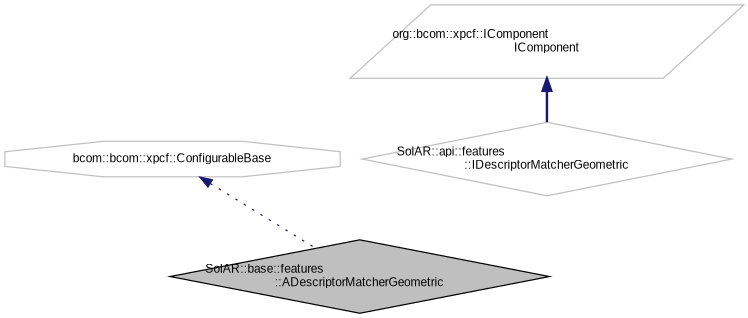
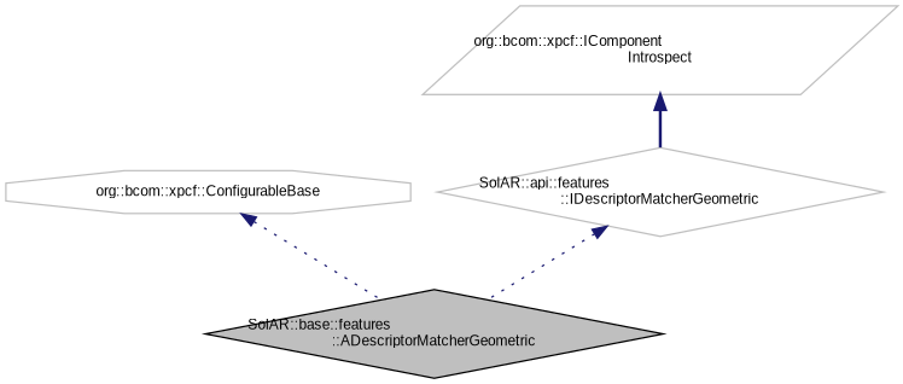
  digraph {
    fontname="Liberation Sans"
    rankdir=TB
    node [color=grey75 fillcolor=white fontname="Liberation Sans" fontsize=10 shape=diamond style=filled]
    edge [color=midnightblue dir=back fontname="Liberation Sans" fontsize=10 labelfontname=Helvetica labelfontsize=10 style=dotted]
    n1 [color=black fillcolor=grey75 fontcolor=black height=0.2 label="SolAR::base::features\l::ADescriptorMatcherGeometric" width=0.4]
-   n2 [height=0.2 label="bcom::bcom::xpcf::ConfigurableBase" shape=octagon width=0.4]
+   n2 [height=0.2 label="org::bcom::xpcf::ConfigurableBase" shape=octagon width=0.4]
    n3 [height=0.2 label="SolAR::api::features\l::IDescriptorMatcherGeometric" width=0.4]
-   n4 [height=0.2 label="org::bcom::xpcf::IComponent\lIComponent" shape=parallelogram width=0.4]
+   n4 [height=0.2 label="org::bcom::xpcf::IComponent\lIntrospect" shape=parallelogram width=0.4]
    n2 -> n1
+   n3 -> n1
    n4 -> n3 [style=bold]
  }
